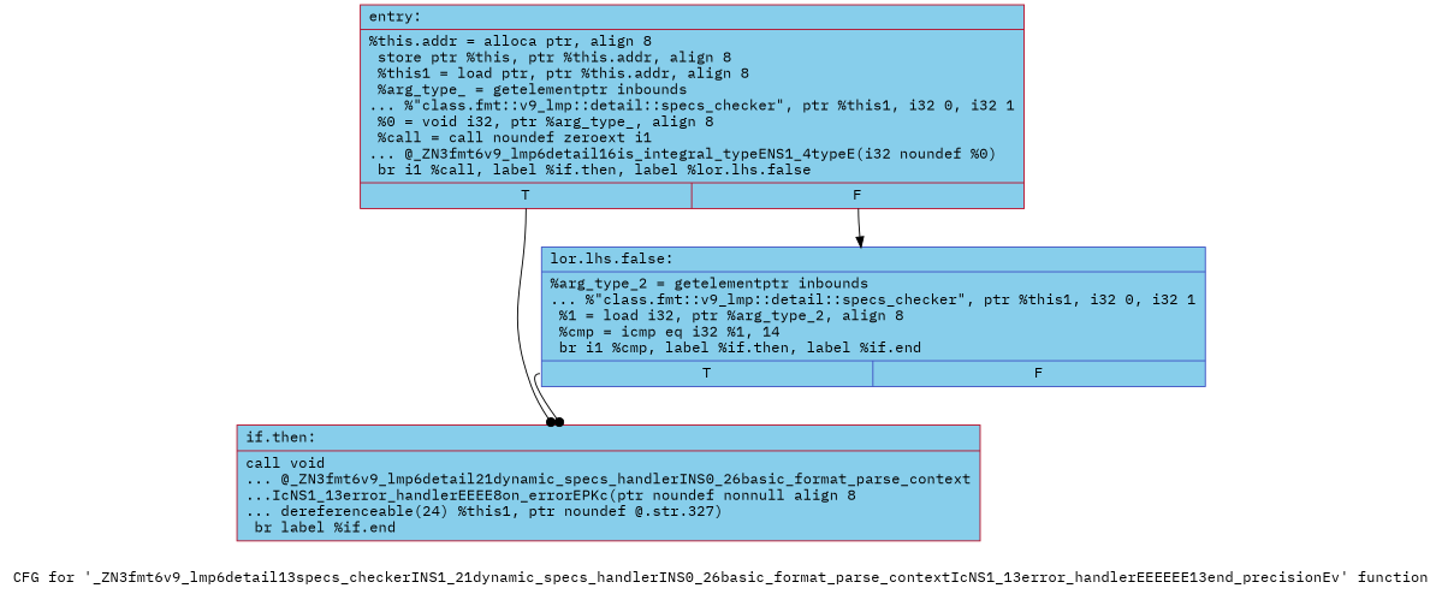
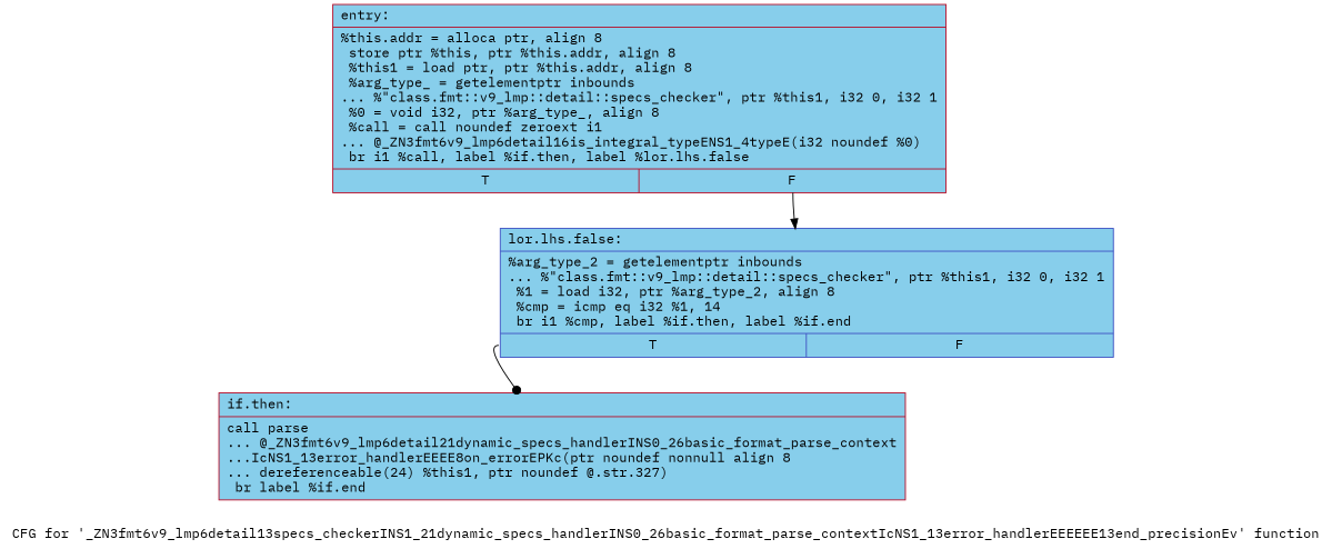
  digraph {
    fontname="IBM Plex Mono"
    label="CFG for '_ZN3fmt6v9_lmp6detail13specs_checkerINS1_21dynamic_specs_handlerINS0_26basic_format_parse_contextIcNS1_13error_handlerEEEEEE13end_precisionEv' function"
    node [color="#b70d28ff" fillcolor=skyblue fontname="IBM Plex Mono" shape=record style=filled]
    edge [arrowhead=dot fontname="IBM Plex Mono" tailport=s0]
    n1 [label="{entry:\l|  %this.addr = alloca ptr, align 8\l  store ptr %this, ptr %this.addr, align 8\l  %this1 = load ptr, ptr %this.addr, align 8\l  %arg_type_ = getelementptr inbounds\l... %\"class.fmt::v9_lmp::detail::specs_checker\", ptr %this1, i32 0, i32 1\l  %0 = void i32, ptr %arg_type_, align 8\l  %call = call noundef zeroext i1\l... @_ZN3fmt6v9_lmp6detail16is_integral_typeENS1_4typeE(i32 noundef %0)\l  br i1 %call, label %if.then, label %lor.lhs.false\l|{<s0>T|<s1>F}}"]
-   n2 [label="{if.then:\l|  call void\l... @_ZN3fmt6v9_lmp6detail21dynamic_specs_handlerINS0_26basic_format_parse_context\l...IcNS1_13error_handlerEEEE8on_errorEPKc(ptr noundef nonnull align 8\l... dereferenceable(24) %this1, ptr noundef @.str.327)\l  br label %if.end\l}"]
+   n2 [label="{if.then:\l|  call parse\l... @_ZN3fmt6v9_lmp6detail21dynamic_specs_handlerINS0_26basic_format_parse_context\l...IcNS1_13error_handlerEEEE8on_errorEPKc(ptr noundef nonnull align 8\l... dereferenceable(24) %this1, ptr noundef @.str.327)\l  br label %if.end\l}"]
    n3 [color="#3d50c3ff" label="{lor.lhs.false:\l|  %arg_type_2 = getelementptr inbounds\l... %\"class.fmt::v9_lmp::detail::specs_checker\", ptr %this1, i32 0, i32 1\l  %1 = load i32, ptr %arg_type_2, align 8\l  %cmp = icmp eq i32 %1, 14\l  br i1 %cmp, label %if.then, label %if.end\l|{<s0>T|<s1>F}}"]
-   n1 -> n2
    n1 -> n3 [arrowhead=normal tailport=s1]
    n3 -> n2
  }
